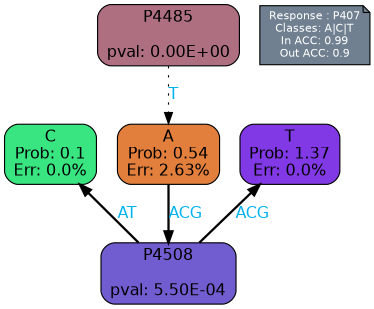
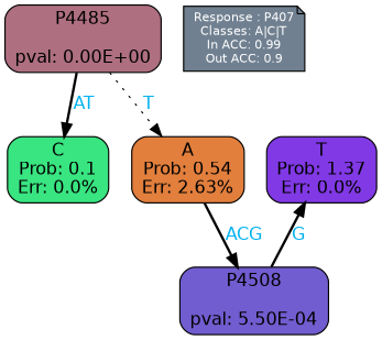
  digraph {
    ranksep=equally
    splines=polylines
    node [color=black fontname=helvetica shape=box style="filled, rounded"]
    edge [fontcolor=deepskyblue2 fontname=helvetica style=bold]
    n1 [fillcolor="#39e581" label="C\nProb: 0.1\nErr: 0.0%"]
    n2 [fillcolor="#8139e5" label="T\nProb: 1.37\nErr: 0.0%"]
    n3 [fillcolor="#e27f3d" label="A\nProb: 0.54\nErr: 2.63%"]
    n4 [align=left fillcolor=slategray fontcolor=white fontsize=10 label="Response : P407\nClasses: A|C|T\nIn ACC: 0.99\nOut ACC: 0.9\n" shape=note style=filled]
    n5 [fillcolor="#ae6f81" label="P4485\n\npval: 0.00E+00"]
    n6 [fillcolor="#715dcf" label="P4508\n\npval: 5.50E-04"]
    subgraph sub_1 {
      rank=same
      n1
      n2
      n3
    }
    subgraph sub_2 {
      rank=same
      n4
      n5
    }
    n3 -> n6 [label=ACG]
    n5 -> n3 [label=T style=dotted]
-   n6 -> n1 [label=AT]
-   n6 -> n2 [label=ACG]
+   n5 -> n1 [label=AT]
+   n6 -> n2 [label=G]
  }
